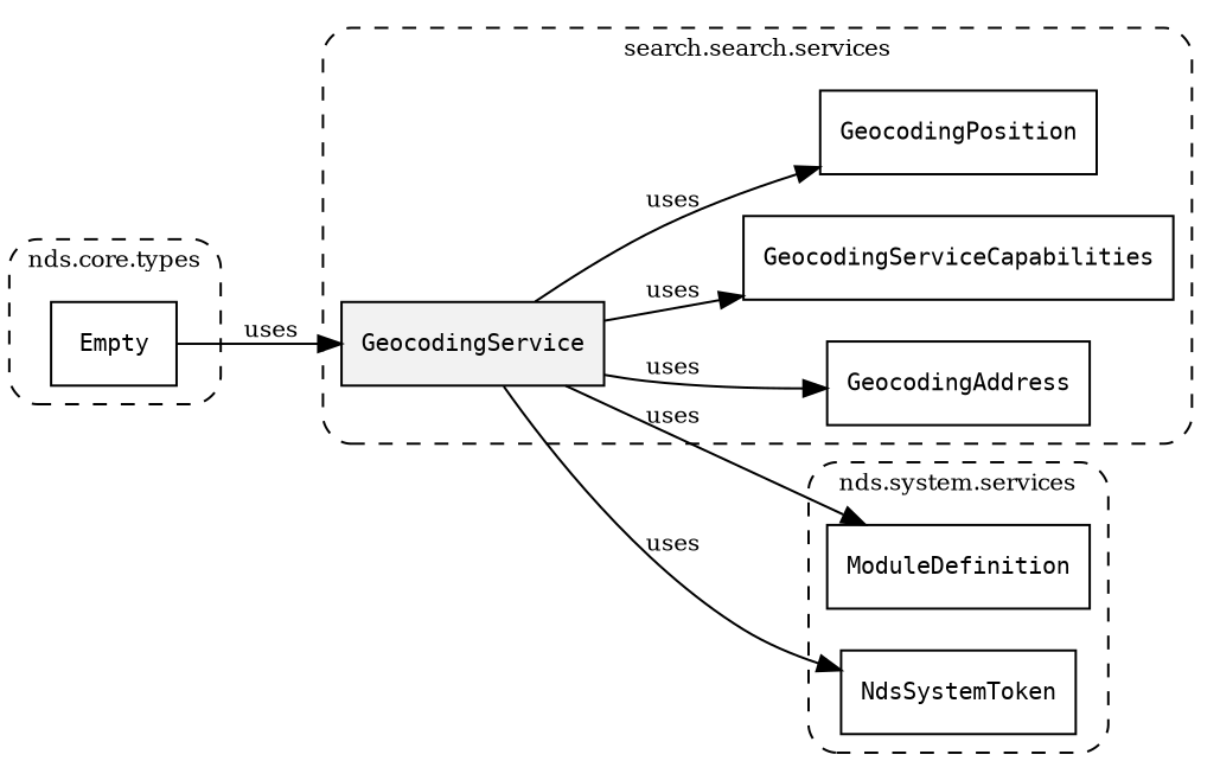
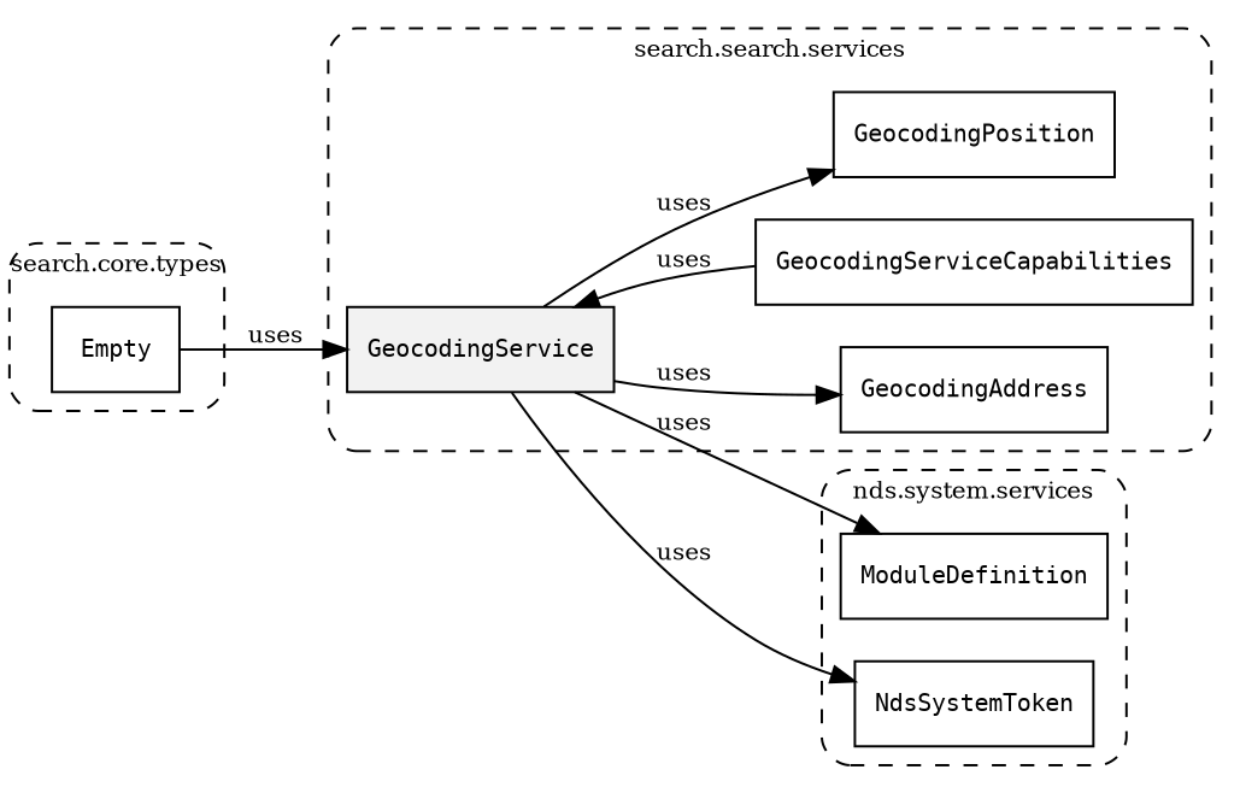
  digraph {
    fontsize=10
    rankdir=LR
    node [fontsize=10 shape=box]
    edge [fontsize=10]
    n1 [fillcolor="#0000000D" label=<<font face="monospace"><table align="center" border="0" cellspacing="0" cellpadding="0"><tr><td href="../../../content/packages/nds.search.services.html#Service-GeocodingService" title="Service defined in nds.search.services">GeocodingService</td></tr></table></font>> style=filled]
    n2 [label=<<font face="monospace"><table align="center" border="0" cellspacing="0" cellpadding="0"><tr><td href="../../../content/packages/nds.search.services.html#Structure-GeocodingServiceCapabilities" title="Structure defined in nds.search.services">GeocodingServiceCapabilities</td></tr></table></font>>]
    n3 [label=<<font face="monospace"><table align="center" border="0" cellspacing="0" cellpadding="0"><tr><td href="../../../content/packages/nds.search.services.html#Structure-GeocodingAddress" title="Structure defined in nds.search.services">GeocodingAddress</td></tr></table></font>>]
    n4 [label=<<font face="monospace"><table align="center" border="0" cellspacing="0" cellpadding="0"><tr><td href="../../../content/packages/nds.search.services.html#Structure-GeocodingPosition" title="Structure defined in nds.search.services">GeocodingPosition</td></tr></table></font>>]
    n5 [label=<<font face="monospace"><table align="center" border="0" cellspacing="0" cellpadding="0"><tr><td href="../../../content/packages/nds.core.types.html#Structure-Empty" title="Structure defined in nds.core.types">Empty</td></tr></table></font>>]
    n6 [label=<<font face="monospace"><table align="center" border="0" cellspacing="0" cellpadding="0"><tr><td href="../../../content/packages/nds.system.types.html#Structure-ModuleDefinition" title="Structure defined in nds.system.types">ModuleDefinition</td></tr></table></font>>]
    n7 [label=<<font face="monospace"><table align="center" border="0" cellspacing="0" cellpadding="0"><tr><td href="../../../content/packages/nds.system.types.html#Structure-NdsSystemToken" title="Structure defined in nds.system.types">NdsSystemToken</td></tr></table></font>>]
    subgraph cluster_1 {
      label="search.search.services"
      style="dashed, rounded"
      n1
      n2
      n3
      n4
    }
    subgraph cluster_2 {
-     label="nds.core.types"
+     label="search.core.types"
      style="dashed, rounded"
      n5
    }
    subgraph cluster_3 {
      label="nds.system.services"
      style="dashed, rounded"
      n6
      n7
    }
-   n1 -> n2 [label=uses]
+   n2 -> n1 [label=uses]
    n1 -> n3 [label=uses]
    n1 -> n4 [label=uses]
    n1 -> n6 [label=uses]
    n1 -> n7 [label=uses]
    n5 -> n1 [label=uses]
  }
